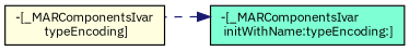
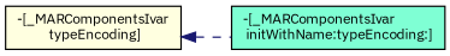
  digraph {
    rankdir=LR
    fontname="IBM Plex Sans"
    node [color=black fontname="IBM Plex Sans" fontsize=10 shape=record style=filled]
    n1 [fillcolor=lightyellow fontcolor=black height=0.2 label="-[_MARComponentsIvar\l typeEncoding]" width=0.4]
    n2 [fillcolor=aquamarine height=0.2 label="-[_MARComponentsIvar\l initWithName:typeEncoding:]" width=0.4]
-   n2 -> n1 [color=midnightblue dir=back fontname="IBM Plex Sans" fontsize=10 labelfontname=Helvetica labelfontsize=10 style=dashed]
+   n1 -> n2 [color=midnightblue dir=back fontname="IBM Plex Sans" fontsize=10 labelfontname=Helvetica labelfontsize=10 style=dashed]
  }
